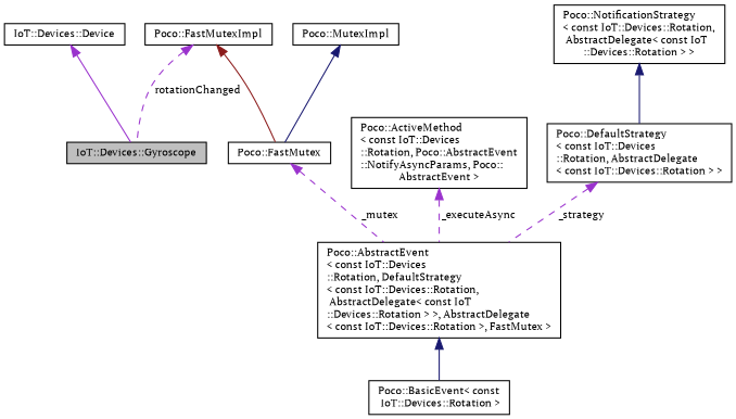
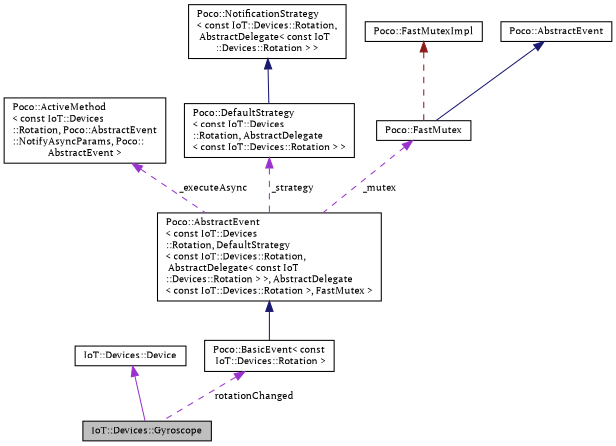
  digraph {
    fontname="PT Serif"
    rankdir=TB
    node [color=black fillcolor=white fontname="PT Serif" fontsize=10 shape=record style=filled]
    edge [color=darkorchid3 dir=back fontname="PT Serif" fontsize=10 labelfontname=Helvetica labelfontsize=10 style=solid]
    n1 [fillcolor=grey75 fontcolor=black height=0.2 label="IoT::Devices::Gyroscope" width=0.4]
    n2 [height=0.2 label="IoT::Devices::Device" width=0.4]
    n3 [height=0.2 label="Poco::BasicEvent\< const\l IoT::Devices::Rotation \>" width=0.4]
    n4 [height=0.2 label="Poco::AbstractEvent\l\< const IoT::Devices\l::Rotation, DefaultStrategy\l\< const IoT::Devices::Rotation,\l AbstractDelegate\< const IoT\l::Devices::Rotation \> \>, AbstractDelegate\l\< const IoT::Devices::Rotation \>, FastMutex \>" width=0.4]
    n5 [height=0.2 label="Poco::ActiveMethod\l\< const IoT::Devices\l::Rotation, Poco::AbstractEvent\l::NotifyAsyncParams, Poco::\lAbstractEvent \>" width=0.4]
    n6 [height=0.2 label="Poco::DefaultStrategy\l\< const IoT::Devices\l::Rotation, AbstractDelegate\l\< const IoT::Devices::Rotation \> \>" width=0.4]
    n7 [height=0.2 label="Poco::NotificationStrategy\l\< const IoT::Devices::Rotation,\l AbstractDelegate\< const IoT\l::Devices::Rotation \> \>" width=0.4]
    n8 [height=0.2 label="Poco::FastMutex" width=0.4]
    n9 [height=0.2 label="Poco::FastMutexImpl" width=0.4]
-   n10 [height=0.2 label="Poco::MutexImpl" width=0.4]
+   n10 [height=0.2 label="Poco::AbstractEvent" width=0.4]
    n2 -> n1
-   n9 -> n1 [label=" rotationChanged" style=dashed]
+   n3 -> n1 [label=" rotationChanged" style=dashed]
    n4 -> n3 [color=midnightblue]
    n5 -> n4 [label=" _executeAsync" style=dashed]
    n6 -> n4 [label=" _strategy" style=dashed]
    n7 -> n6 [color=midnightblue]
    n8 -> n4 [label=" _mutex" style=dashed]
-   n9 -> n8 [color=firebrick4]
+   n9 -> n8 [color=firebrick4 style=dashed]
    n10 -> n8 [color=midnightblue]
  }
